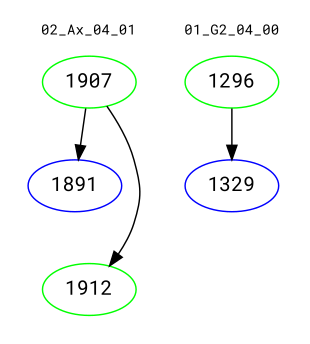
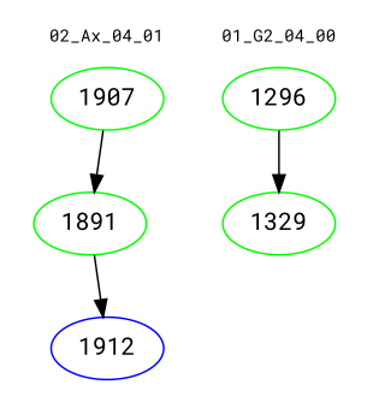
  digraph {
    fontname="Roboto Mono"
    node [color=green fontname="Roboto Mono"]
    edge [color=black fontname="Roboto Mono"]
    n1 [label=1907]
-   n2 [color=blue label=1891]
-   n3 [label=1912]
+   n2 [label=1891]
+   n3 [color=blue label=1912]
    n4 [label=1296]
-   n5 [color=blue label=1329]
+   n5 [label=1329]
    subgraph cluster_1 {
      color=white
      fontsize=10
      label="02_Ax_04_01"
      n1
      n2
      n3
    }
    subgraph cluster_2 {
      color=white
      fontsize=10
      label="01_G2_04_00"
      n4
      n5
    }
    n1 -> n2
-   n1 -> n3
+   n2 -> n3
    n4 -> n5
  }
